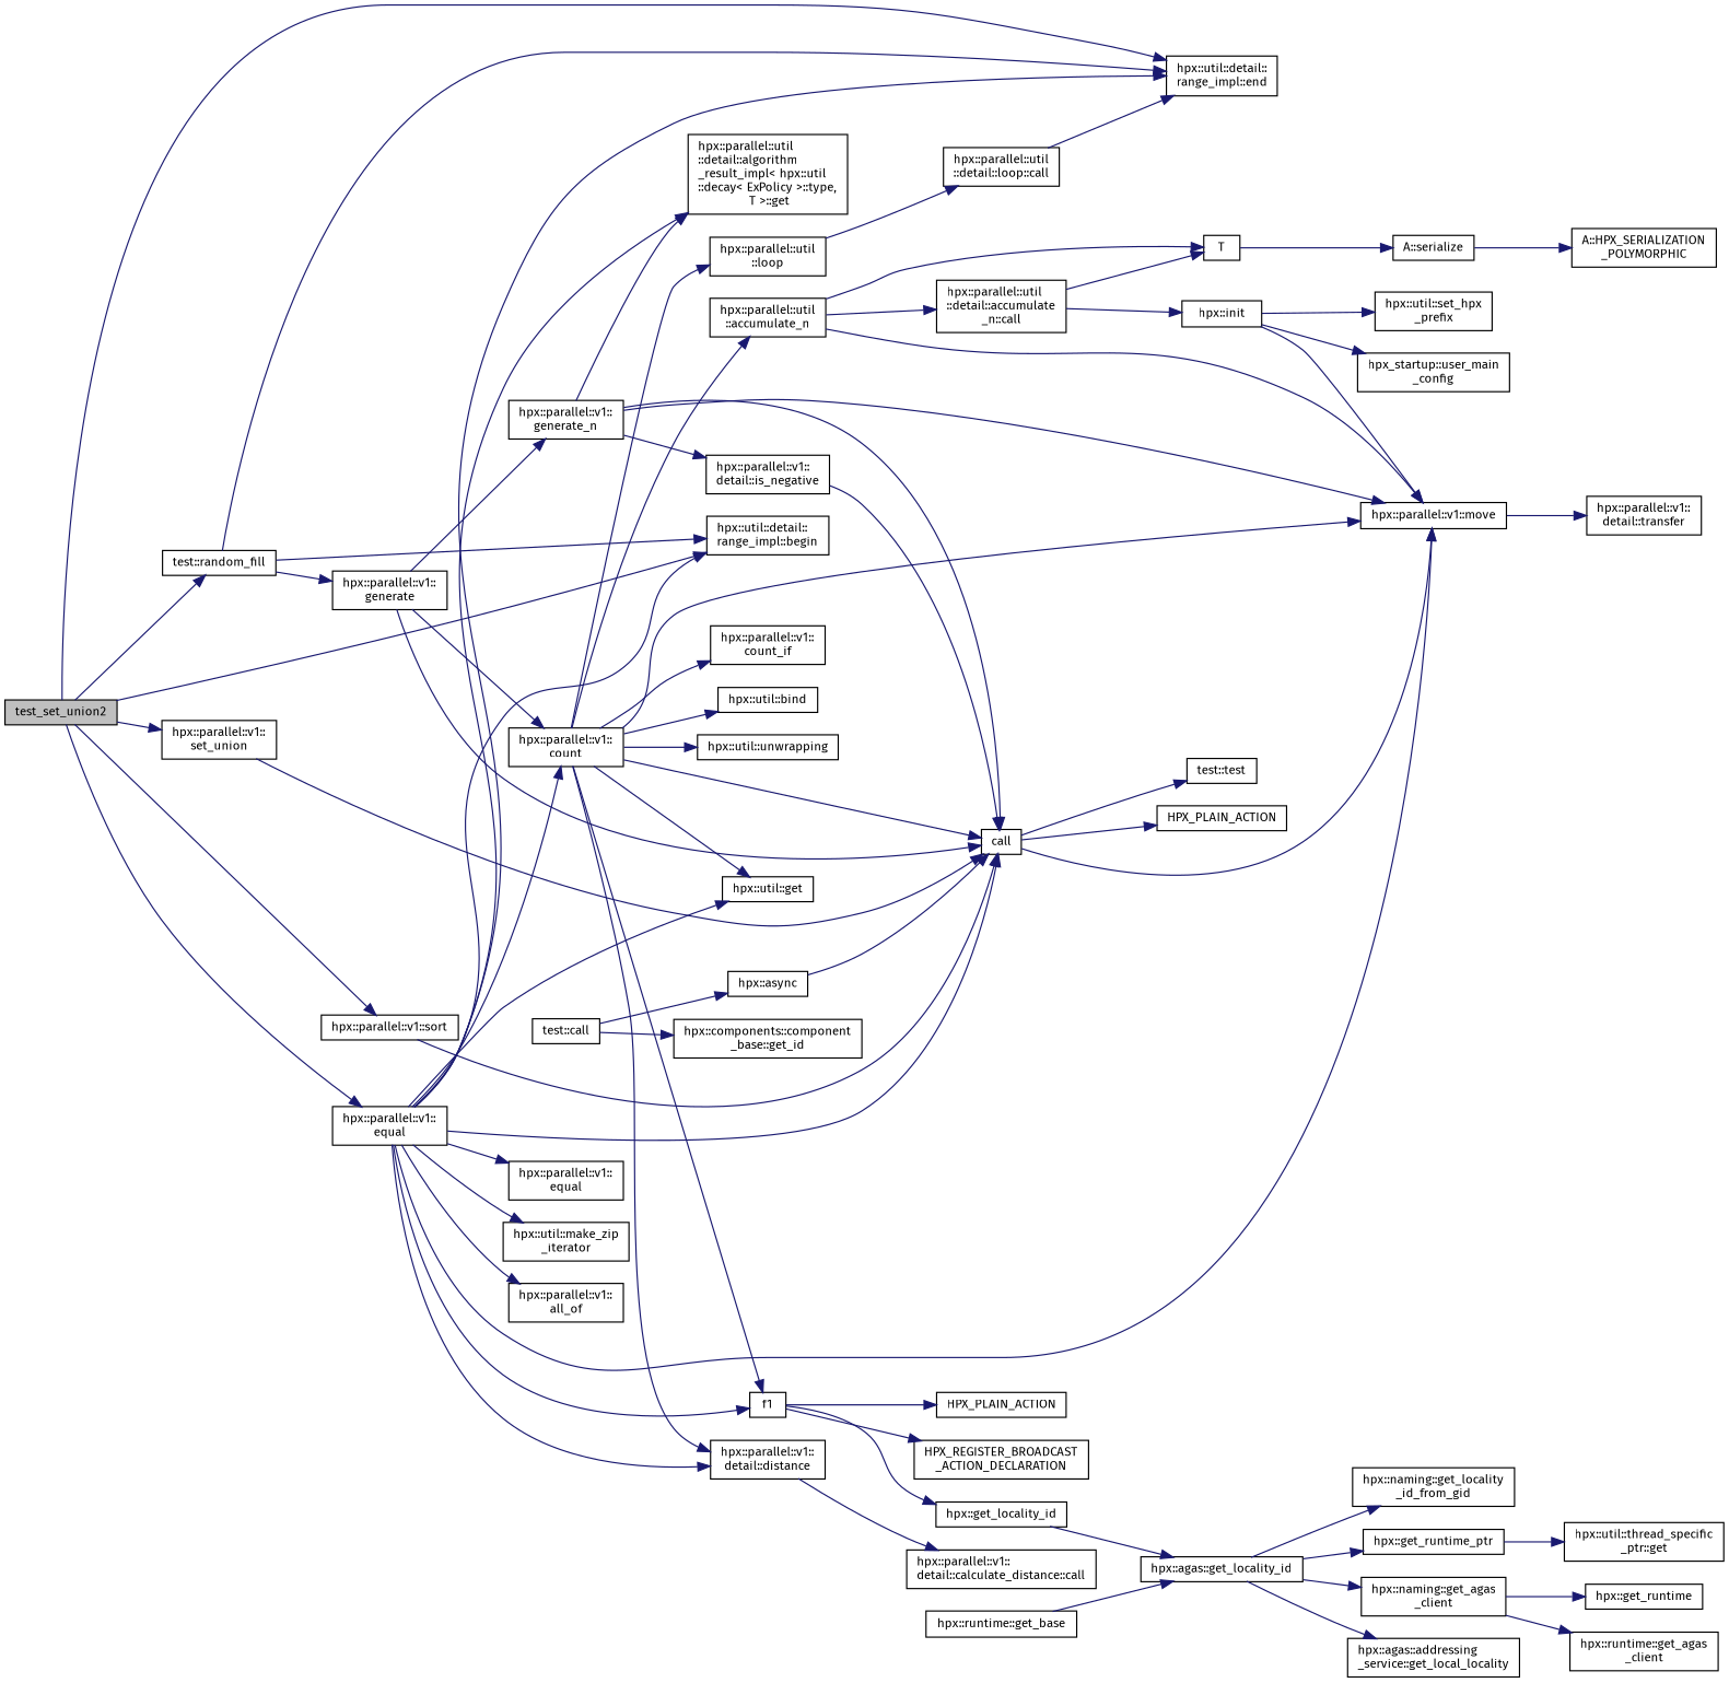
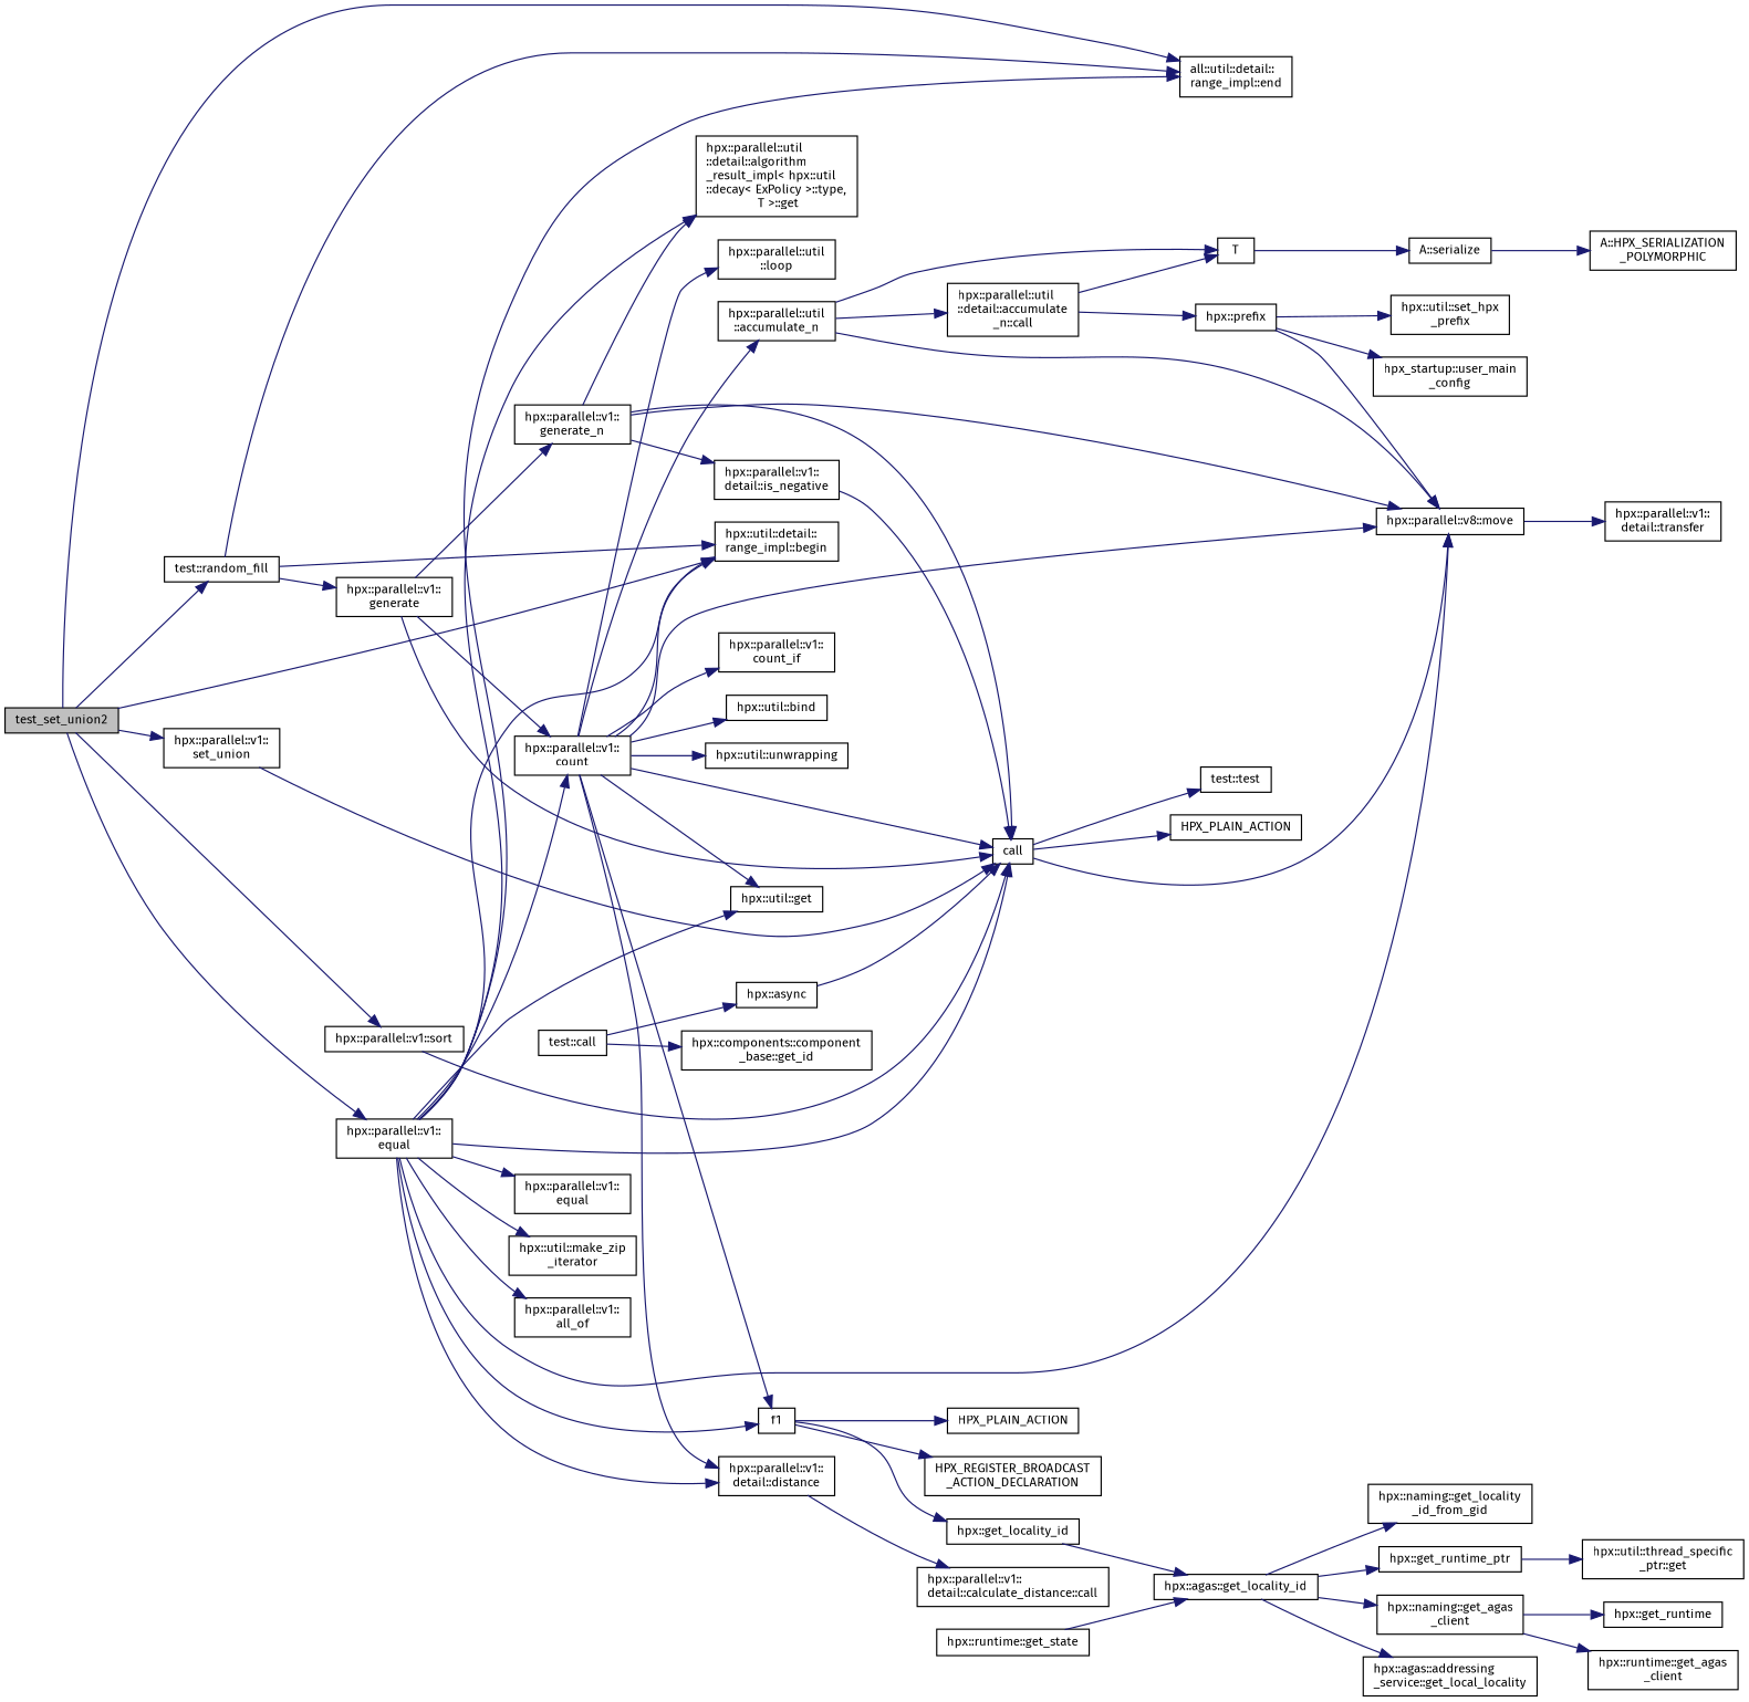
  digraph {
    fontname="Fira Sans"
    rankdir=LR
    node [color=black fillcolor=white fontname="Fira Sans" fontsize=10 shape=record style=filled]
    edge [color=midnightblue fontname="Fira Sans" fontsize=10 labelfontname=Helvetica labelfontsize=10 style=solid]
    n1 [fillcolor=grey75 fontcolor=black height=0.2 label=test_set_union2 width=0.4]
    n2 [height=0.2 label="test::random_fill" width=0.4]
-   n3 [height=0.2 label="hpx::util::detail::\lrange_impl::end" width=0.4]
+   n3 [height=0.2 label="all::util::detail::\lrange_impl::end" width=0.4]
    n4 [height=0.2 label="hpx::util::detail::\lrange_impl::begin" width=0.4]
    n5 [height=0.2 label="hpx::parallel::v1::sort" width=0.4]
    n6 [height=0.2 label="hpx::parallel::v1::\lset_union" width=0.4]
    n7 [height=0.2 label="hpx::parallel::v1::\lequal" width=0.4]
    n8 [height=0.2 label="hpx::parallel::v1::\lgenerate" width=0.4]
    n9 [height=0.2 label=call width=0.4]
    n10 [height=0.2 label="hpx::parallel::v1::\lcount" width=0.4]
    n11 [height=0.2 label="hpx::parallel::util\l::detail::algorithm\l_result_impl\< hpx::util\l::decay\< ExPolicy \>::type,\l T \>::get" width=0.4]
-   n12 [height=0.2 label="hpx::parallel::v1::move" width=0.4]
+   n12 [height=0.2 label="hpx::parallel::v8::move" width=0.4]
    n13 [height=0.2 label=f1 width=0.4]
    n14 [height=0.2 label="hpx::util::get" width=0.4]
    n15 [height=0.2 label="hpx::parallel::v1::\ldetail::distance" width=0.4]
    n16 [height=0.2 label="hpx::parallel::v1::\lequal" width=0.4]
    n17 [height=0.2 label="hpx::util::make_zip\l_iterator" width=0.4]
    n18 [height=0.2 label="hpx::parallel::v1::\lall_of" width=0.4]
    n19 [height=0.2 label="hpx::parallel::v1::\lgenerate_n" width=0.4]
    n20 [height=0.2 label="hpx::parallel::v1::\ldetail::is_negative" width=0.4]
    n21 [height=0.2 label="test::test" width=0.4]
    n22 [height=0.2 label=HPX_PLAIN_ACTION width=0.4]
    n23 [height=0.2 label="hpx::parallel::v1::\lcount_if" width=0.4]
    n24 [height=0.2 label="hpx::parallel::util\l::loop" width=0.4]
    n25 [height=0.2 label="hpx::util::bind" width=0.4]
    n26 [height=0.2 label="hpx::util::unwrapping" width=0.4]
    n27 [height=0.2 label="hpx::parallel::util\l::accumulate_n" width=0.4]
    n28 [height=0.2 label="hpx::parallel::v1::\ldetail::transfer" width=0.4]
    n29 [height=0.2 label="test::call" width=0.4]
    n30 [height=0.2 label="hpx::async" width=0.4]
    n31 [height=0.2 label="hpx::components::component\l_base::get_id" width=0.4]
    n32 [height=0.2 label="hpx::get_locality_id" width=0.4]
    n33 [height=0.2 label=HPX_PLAIN_ACTION width=0.4]
    n34 [height=0.2 label="HPX_REGISTER_BROADCAST\l_ACTION_DECLARATION" width=0.4]
-   n35 [height=0.2 label="hpx::parallel::util\l::detail::loop::call" width=0.4]
    n36 [height=0.2 label="hpx::parallel::v1::\ldetail::calculate_distance::call" width=0.4]
    n37 [height=0.2 label="hpx::parallel::util\l::detail::accumulate\l_n::call" width=0.4]
    n38 [height=0.2 label=T width=0.4]
    n39 [height=0.2 label="hpx::agas::get_locality_id" width=0.4]
    n40 [height=0.2 label="hpx::get_runtime_ptr" width=0.4]
    n41 [height=0.2 label="hpx::naming::get_agas\l_client" width=0.4]
    n42 [height=0.2 label="hpx::agas::addressing\l_service::get_local_locality" width=0.4]
    n43 [height=0.2 label="hpx::naming::get_locality\l_id_from_gid" width=0.4]
    n44 [height=0.2 label="hpx::util::thread_specific\l_ptr::get" width=0.4]
-   n45 [height=0.2 label="hpx::runtime::get_base" width=0.4]
+   n45 [height=0.2 label="hpx::runtime::get_state" width=0.4]
    n46 [height=0.2 label="hpx::get_runtime" width=0.4]
    n47 [height=0.2 label="hpx::runtime::get_agas\l_client" width=0.4]
-   n48 [height=0.2 label="hpx::init" width=0.4]
+   n48 [height=0.2 label="hpx::prefix" width=0.4]
    n49 [height=0.2 label="A::serialize" width=0.4]
    n50 [height=0.2 label="hpx::util::set_hpx\l_prefix" width=0.4]
    n51 [height=0.2 label="hpx_startup::user_main\l_config" width=0.4]
    n52 [height=0.2 label="A::HPX_SERIALIZATION\l_POLYMORPHIC" width=0.4]
    n1 -> n2
    n1 -> n3
    n1 -> n4
    n1 -> n5
    n1 -> n6
    n1 -> n7
    n2 -> n3
    n2 -> n4
    n2 -> n8
    n5 -> n9
    n6 -> n9
    n7 -> n3
    n7 -> n4
    n7 -> n9
    n7 -> n10
    n7 -> n11
    n7 -> n12
    n7 -> n13
    n7 -> n14
    n7 -> n15
    n7 -> n16
    n7 -> n17
    n7 -> n18
    n8 -> n9
    n8 -> n10
    n8 -> n19
    n9 -> n12
    n9 -> n21
    n9 -> n22
+   n10 -> n4
    n10 -> n9
    n10 -> n12
    n10 -> n13
    n10 -> n14
    n10 -> n15
    n10 -> n23
    n10 -> n24
    n10 -> n25
    n10 -> n26
    n10 -> n27
    n12 -> n28
    n13 -> n32
    n13 -> n33
    n13 -> n34
    n15 -> n36
    n19 -> n9
    n19 -> n11
    n19 -> n12
    n19 -> n20
    n20 -> n9
-   n24 -> n35
    n27 -> n12
    n27 -> n37
    n27 -> n38
    n29 -> n30
    n29 -> n31
    n30 -> n9
    n32 -> n39
-   n35 -> n3
    n37 -> n38
    n37 -> n48
    n38 -> n49
    n39 -> n40
    n39 -> n41
    n39 -> n42
    n39 -> n43
    n40 -> n44
    n41 -> n46
    n41 -> n47
    n45 -> n39
    n48 -> n12
    n48 -> n50
    n48 -> n51
    n49 -> n52
  }
